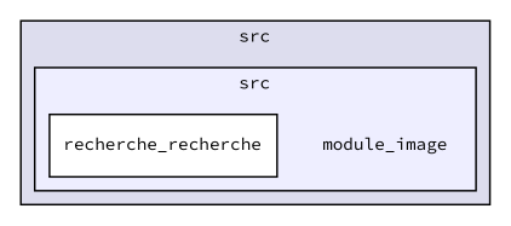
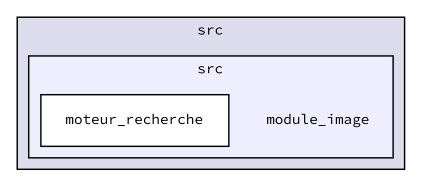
  digraph {
    compound=true
    fontname="Source Code Pro"
    node [fontname="Source Code Pro" fontsize=10]
    n1 [label=module_image shape=plaintext]
-   n2 [color=black fillcolor=white label=recherche_recherche shape=box style=filled]
+   n2 [color=black fillcolor=white label=moteur_recherche shape=box style=filled]
    subgraph cluster_1 {
      bgcolor="#ddddee"
      fontsize=10
      label=src
      pencolor=black
      subgraph cluster_2 {
        bgcolor="#eeeeff"
        fontsize=10
        pencolor=black
        n1
        n2
      }
    }
  }
